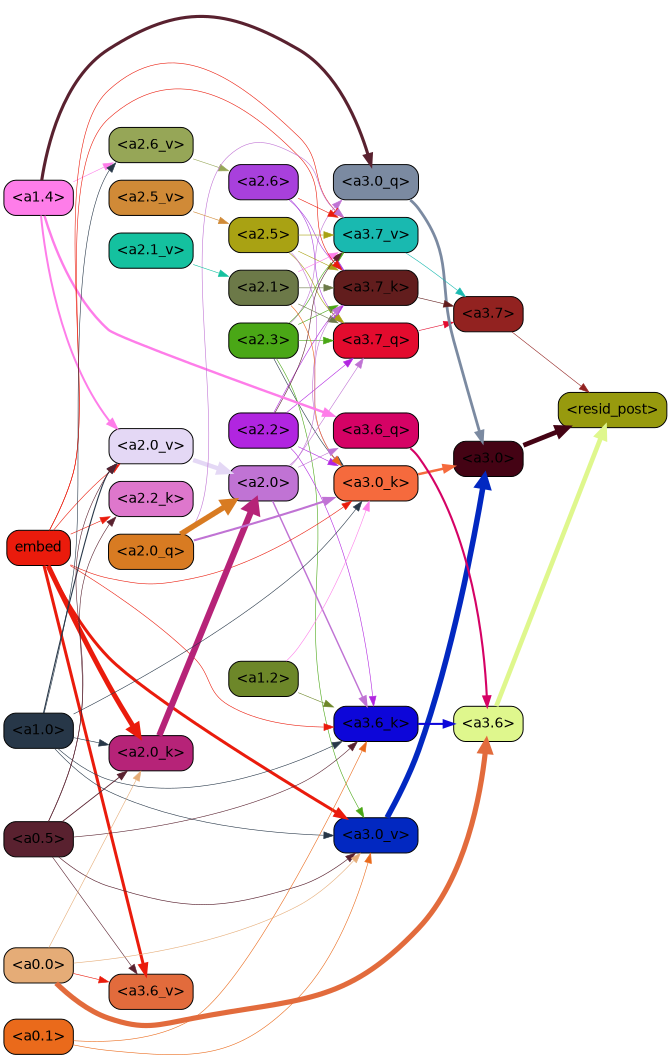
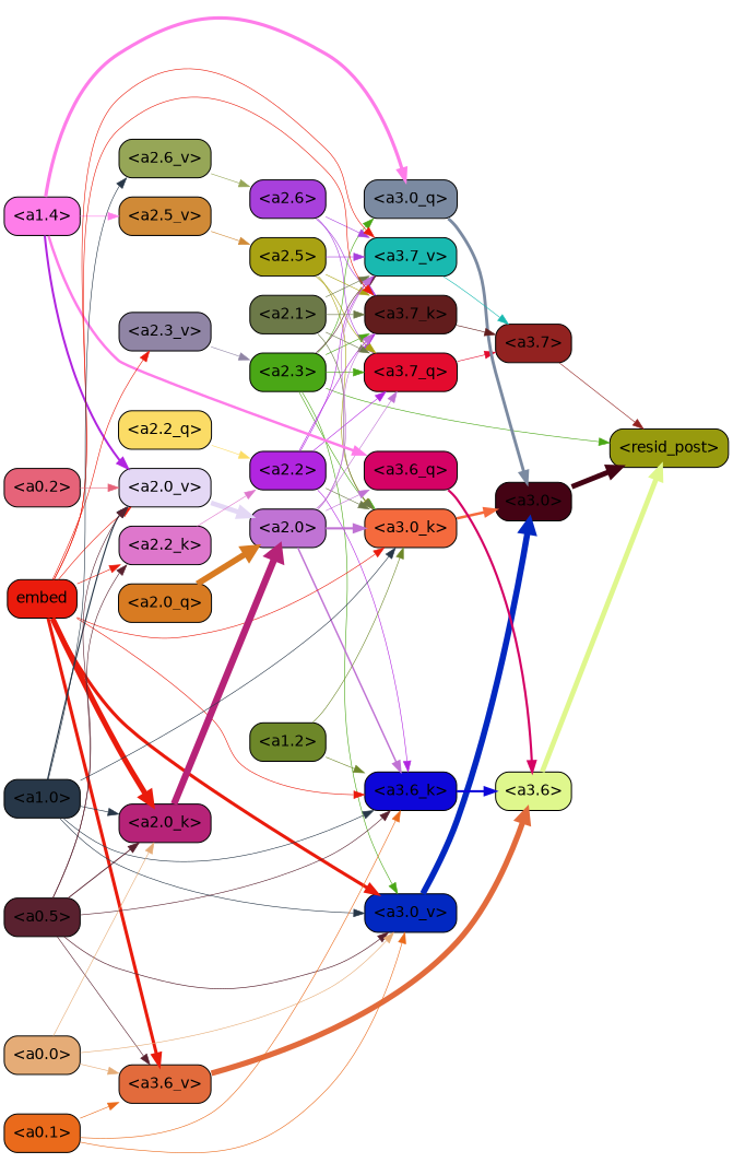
  strict digraph {
    rankdir=LR
    splines=true
    node [color=black fontname=Helvetica shape=box style="filled, rounded"]
    edge [color="#ea1b0c" penwidth=0.6]
    "<a3.7>" [fillcolor="#922220"]
    "<resid_post>" [fillcolor="#979a0e"]
    "<a3.6>" [fillcolor="#dff78d"]
    "<a3.0>" [fillcolor="#440314"]
    "<a2.3>" [fillcolor="#4aa716"]
    "<a3.7_q>" [fillcolor="#e30b2e"]
    "<a3.0_q>" [fillcolor="#7b8aa1"]
    "<a3.7_k>" [fillcolor="#621d1d"]
    "<a3.0_k>" [fillcolor="#f56a3d"]
    "<a3.7_v>" [fillcolor="#19b9b0"]
    "<a3.0_v>" [fillcolor="#0228c1"]
    "<a3.6_q>" [fillcolor="#d50265"]
    "<a3.6_k>" [fillcolor="#0d06d9"]
    "<a3.6_v>" [fillcolor="#e26b3c"]
    "<a2.6>" [fillcolor="#a840dc"]
    "<a2.5>" [fillcolor="#a9a213"]
    "<a2.2>" [fillcolor="#b125e0"]
    "<a2.1>" [fillcolor="#6c7948"]
    "<a2.0>" [fillcolor="#c073d4"]
    "<a1.4>" [fillcolor="#fe7de9"]
    "<a2.6_v>" [fillcolor="#96a657"]
    "<a2.0_v>" [fillcolor="#e4d8f5"]
    embed [fillcolor="#ea1b0c"]
    "<a2.2_k>" [fillcolor="#de77cc"]
    "<a2.0_k>" [fillcolor="#b62378"]
+   "<a2.3_v>" [fillcolor="#9085a5"]
    "<a1.2>" [fillcolor="#6d8729"]
    "<a1.0>" [fillcolor="#273748"]
    "<a0.5>" [fillcolor="#59212f"]
    "<a0.1>" [fillcolor="#ea6a1b"]
    "<a0.0>" [fillcolor="#e5ac77"]
+   "<a2.2_q>" [fillcolor="#fbdc66"]
    "<a2.0_q>" [fillcolor="#d87b22"]
    "<a2.5_v>" [fillcolor="#d08a37"]
-   "<a2.1_v>" [fillcolor="#14c19f"]
+   "<a0.2>" [fillcolor="#e66379"]
    "<a3.7>" -> "<resid_post>" [color="#922220"]
    "<a3.6>" -> "<resid_post>" [color="#dff78d" penwidth=4.7534414529800415]
    "<a3.0>" -> "<resid_post>" [color="#440314" penwidth=4.898576855659485]
+   "<a2.3>" -> "<resid_post>" [color="#4aa716"]
    "<a2.3>" -> "<a3.7_q>" [color="#4aa716"]
-   "<a2.3>" -> "<a3.0_q>" [color="#c073d4"]
+   "<a2.3>" -> "<a3.0_q>" [color="#4aa716"]
    "<a2.3>" -> "<a3.7_k>" [color="#4aa716"]
-   "<a2.3>" -> "<a3.0_k>" [color="#273748"]
-   "<a2.3>" -> "<a3.7_v>" [color="#4aa716"]
+   "<a2.3>" -> "<a3.0_k>" [color="#4aa716"]
+   "<a2.3>" -> "<a3.7_v>" [color="#59212f"]
    "<a2.3>" -> "<a3.0_v>" [color="#4aa716"]
    "<a3.7_q>" -> "<a3.7>" [color="#e30b2e"]
    "<a3.0_q>" -> "<a3.0>" [color="#7b8aa1" penwidth=2.870753765106201]
    "<a3.7_k>" -> "<a3.7>" [color="#621d1d"]
    "<a3.0_k>" -> "<a3.0>" [color="#f56a3d" penwidth=2.520303964614868]
    "<a3.7_v>" -> "<a3.7>" [color="#19b9b0"]
    "<a3.0_v>" -> "<a3.0>" [color="#0228c1" penwidth=5.680712580680847]
    "<a3.6_q>" -> "<a3.6>" [color="#d50265" penwidth=2.160832464694977]
    "<a3.6_k>" -> "<a3.6>" [color="#0d06d9" penwidth=2.13908451795578]
-   "<a0.0>" -> "<a3.6>" [color="#e26b3c" penwidth=5.297133803367615]
+   "<a3.6_v>" -> "<a3.6>" [color="#e26b3c" penwidth=5.297133803367615]
    "<a2.6>" -> "<a3.7_q>" [color="#a840dc"]
    "<a2.6>" -> "<a3.7_k>" [color="#a840dc"]
-   "<a2.6>" -> "<a3.7_v>"
+   "<a2.6>" -> "<a3.7_v>" [color="#a840dc"]
    "<a2.5>" -> "<a3.7_q>" [color="#a9a213"]
    "<a2.5>" -> "<a3.7_k>" [color="#a9a213"]
-   "<a2.5>" -> "<a3.0_k>" [color="#c073d4"]
-   "<a2.5>" -> "<a3.7_v>" [color="#a9a213"]
+   "<a2.5>" -> "<a3.0_k>" [color="#a9a213"]
+   "<a2.5>" -> "<a3.7_v>" [color="#a840dc"]
    "<a2.2>" -> "<a3.7_q>" [color="#b125e0"]
    "<a2.2>" -> "<a3.7_k>" [color="#b125e0"]
-   "<a2.2>" -> "<a3.0_k>" [color="#b125e0"]
-   "<a2.2>" -> "<a3.7_v>" [color="#59212f"]
+   "<a2.2>" -> "<a3.0_k>" [color="#6c7948"]
+   "<a2.2>" -> "<a3.7_v>" [color="#b125e0"]
    "<a2.2>" -> "<a3.6_k>" [color="#b125e0"]
    "<a2.1>" -> "<a3.7_q>" [color="#6c7948"]
    "<a2.1>" -> "<a3.7_k>" [color="#6c7948"]
-   "<a2.1>" -> "<a3.0_k>" [color="#ea6a1b"]
-   "<a2.1>" -> "<a3.7_v>" [color="#fe7de9"]
+   "<a2.1>" -> "<a3.0_k>" [color="#6c7948"]
+   "<a2.1>" -> "<a3.7_v>" [color="#6c7948"]
    "<a2.0>" -> "<a3.7_q>" [color="#c073d4"]
    "<a2.0>" -> "<a3.7_k>" [color="#c073d4"]
-   "<a2.0_q>" -> "<a3.0_k>" [color="#c073d4" penwidth=2.142689883708954]
-   "<a2.0_q>" -> "<a3.7_v>" [color="#c073d4"]
+   "<a2.0>" -> "<a3.0_k>" [color="#c073d4" penwidth=2.142689883708954]
+   "<a2.0>" -> "<a3.7_v>" [color="#c073d4"]
    "<a2.0>" -> "<a3.6_q>" [color="#c073d4"]
    "<a2.0>" -> "<a3.6_k>" [color="#c073d4" penwidth=1.4855384826660156]
-   "<a1.4>" -> "<a3.0_q>" [color="#59212f" penwidth=3.192750334739685]
+   "<a1.4>" -> "<a3.0_q>" [color="#fe7de9" penwidth=3.192750334739685]
    "<a1.4>" -> "<a3.6_q>" [color="#fe7de9" penwidth=2.4767253398895264]
-   "<a1.4>" -> "<a2.6_v>" [color="#fe7de9"]
-   "<a1.4>" -> "<a2.0_v>" [color="#fe7de9" penwidth=2.0349366441369057]
+   "<a1.4>" -> "<a2.5_v>" [color="#fe7de9"]
+   "<a1.4>" -> "<a2.0_v>" [color="#b125e0" penwidth=2.0349366441369057]
    "<a2.6_v>" -> "<a2.6>" [color="#96a657"]
    "<a2.0_v>" -> "<a2.0>" [color="#e4d8f5" penwidth=4.48047137260437]
    embed -> "<a3.7_k>"
    embed -> "<a3.0_k>" [penwidth=0.6015868484973907]
    embed -> "<a3.7_v>"
    embed -> "<a3.0_v>" [penwidth=3.0891895294189453]
    embed -> "<a3.6_k>"
    embed -> "<a3.6_v>" [penwidth=3.067279100418091]
    embed -> "<a2.0_v>"
    embed -> "<a2.2_k>"
    embed -> "<a2.0_k>" [penwidth=5.09069561958313]
+   embed -> "<a2.3_v>"
+   "<a2.2_k>" -> "<a2.2>" [color="#de77cc"]
    "<a2.0_k>" -> "<a2.0>" [color="#b62378" penwidth=6.397904872894287]
-   "<a1.2>" -> "<a3.0_k>" [color="#fe7de9"]
+   "<a2.3_v>" -> "<a2.3>" [color="#9085a5"]
+   "<a1.2>" -> "<a3.0_k>" [color="#6d8729"]
    "<a1.2>" -> "<a3.6_k>" [color="#6d8729"]
    "<a1.0>" -> "<a3.0_k>" [color="#273748"]
    "<a1.0>" -> "<a3.0_v>" [color="#273748"]
    "<a1.0>" -> "<a3.6_k>" [color="#273748"]
    "<a1.0>" -> "<a2.6_v>" [color="#273748"]
    "<a1.0>" -> "<a2.0_v>" [color="#273748" penwidth=1.1342760920524597]
    "<a1.0>" -> "<a2.0_k>" [color="#273748"]
    "<a0.5>" -> "<a3.0_v>" [color="#59212f" penwidth=0.6549575447570533]
    "<a0.5>" -> "<a3.6_k>" [color="#59212f"]
    "<a0.5>" -> "<a3.6_v>" [color="#59212f"]
    "<a0.5>" -> "<a2.0_v>" [color="#59212f"]
    "<a0.5>" -> "<a2.2_k>" [color="#59212f"]
    "<a0.5>" -> "<a2.0_k>" [color="#59212f" penwidth=0.8980485796928406]
    "<a0.1>" -> "<a3.0_v>" [color="#ea6a1b"]
    "<a0.1>" -> "<a3.6_k>" [color="#ea6a1b"]
+   "<a0.1>" -> "<a3.6_v>" [color="#ea6a1b"]
    "<a0.0>" -> "<a3.0_v>" [color="#e5ac77"]
-   "<a0.0>" -> "<a3.6_v>"
+   "<a0.0>" -> "<a3.6_v>" [color="#e5ac77"]
    "<a0.0>" -> "<a2.0_k>" [color="#e5ac77"]
+   "<a2.2_q>" -> "<a2.2>" [color="#fbdc66"]
    "<a2.0_q>" -> "<a2.0>" [color="#d87b22" penwidth=5.653985500335693]
    "<a2.5_v>" -> "<a2.5>" [color="#d08a37"]
-   "<a2.1_v>" -> "<a2.1>" [color="#14c19f"]
+   "<a0.2>" -> "<a2.0_v>" [color="#e66379"]
  }
